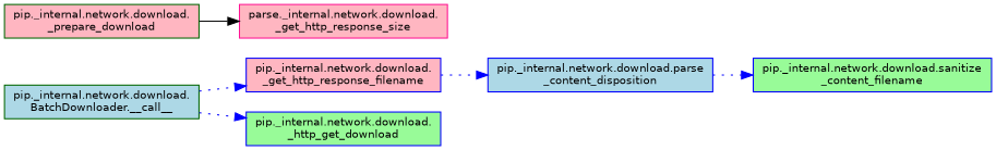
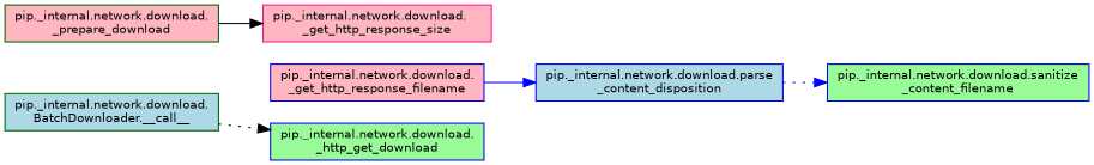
  digraph {
    rankdir=LR
    node [color=blue fillcolor=lightpink fontname=Helvetica fontsize=10 shape=box style=filled]
    edge [color=blue fontname=Helvetica fontsize=10 labelfontname=Helvetica labelfontsize=10 style=dotted]
    n1 [color=darkgreen fillcolor=lightblue fontcolor=black height=0.2 label="pip._internal.network.download.\lBatchDownloader.__call__" width=0.4]
    n2 [height=0.2 label="pip._internal.network.download.\l_get_http_response_filename" width=0.4]
    n3 [fillcolor=palegreen height=0.2 label="pip._internal.network.download.\l_http_get_download" width=0.4]
    n4 [fillcolor=lightblue height=0.2 label="pip._internal.network.download.parse\l_content_disposition" width=0.4]
    n5 [color=darkgreen height=0.2 label="pip._internal.network.download.\l_prepare_download" width=0.4]
-   n6 [color=deeppink height=0.2 label="parse._internal.network.download.\l_get_http_response_size" width=0.4]
+   n6 [color=deeppink height=0.2 label="pip._internal.network.download.\l_get_http_response_size" width=0.4]
    n7 [fillcolor=palegreen height=0.2 label="pip._internal.network.download.sanitize\l_content_filename" width=0.4]
-   n1 -> n2
-   n1 -> n3
-   n2 -> n4
+   n1 -> n3 [color=black]
+   n2 -> n4 [style=solid]
    n4 -> n7
    n5 -> n6 [color=black style=solid]
  }
